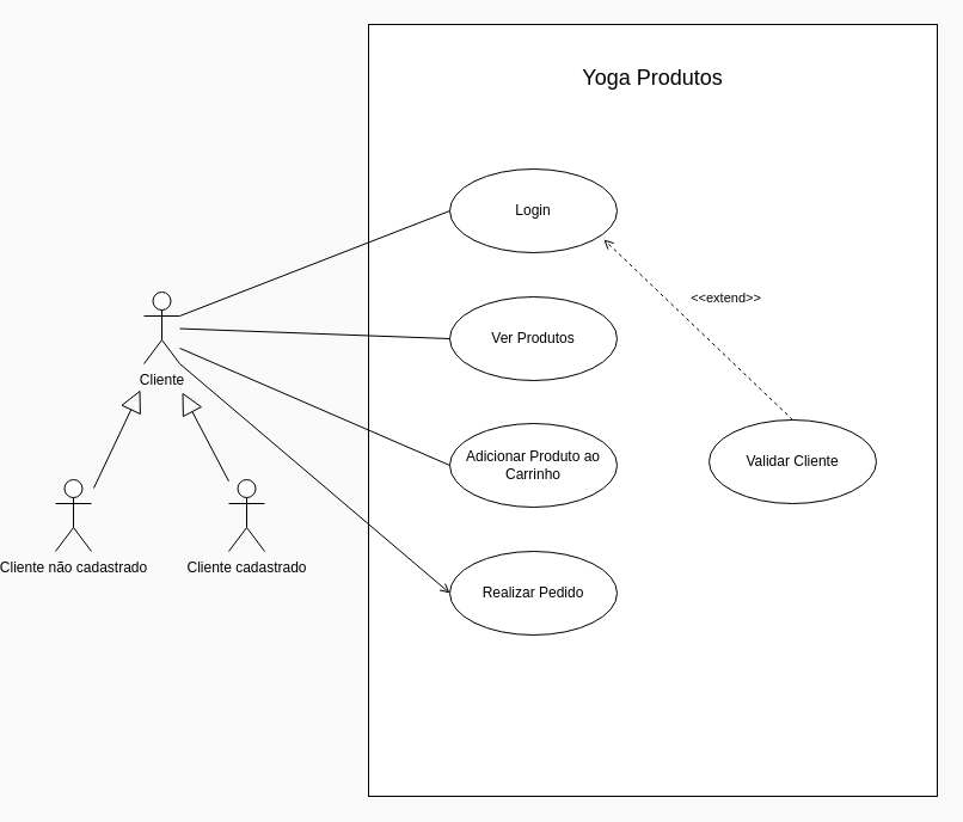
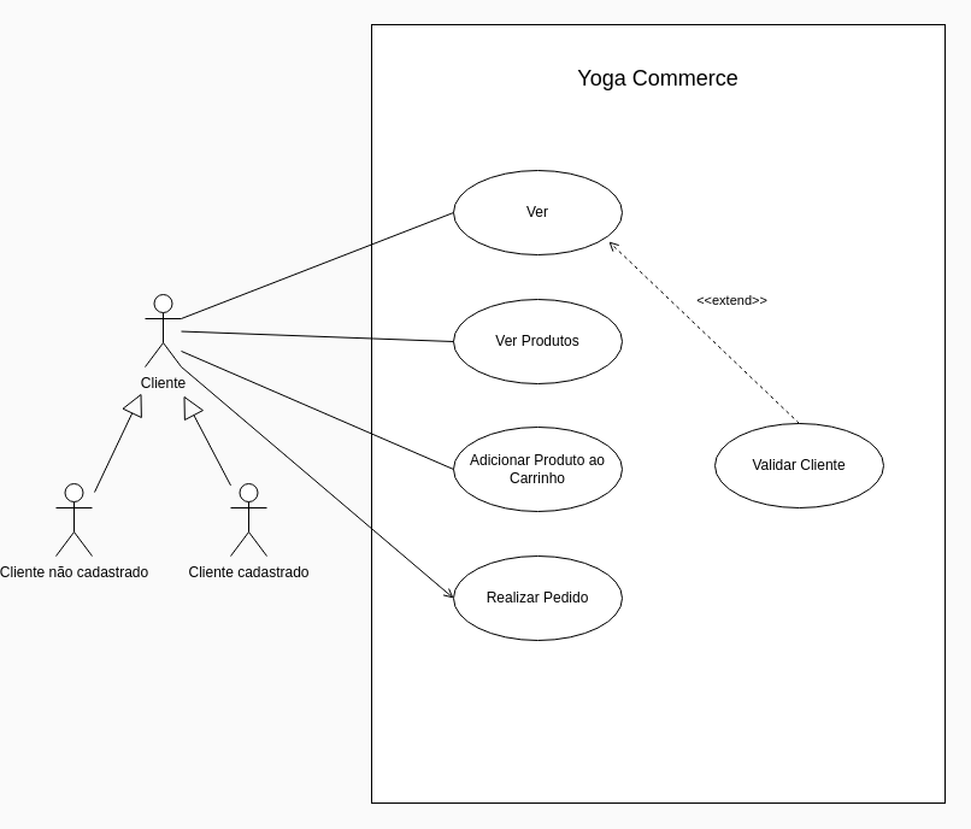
  <mxCell id="0" />
  <mxCell id="1" parent="0" />
  <mxCell id="2" value="Cliente" style="shape=umlActor;verticalLabelPosition=bottom;verticalAlign=top;html=1;rounded=0;" parent="1" vertex="1"><mxGeometry x="94" y="244" width="30" height="60" as="geometry" /></mxCell>
  <mxCell id="3" value="" style="whiteSpace=wrap;html=1;rounded=0;" parent="1" vertex="1"><mxGeometry x="282" y="20" width="476" height="646" as="geometry" /></mxCell>
- <mxCell id="4" value="&lt;span style=&quot;font-size: 18px;&quot;&gt;Yoga Produtos&lt;/span&gt;" style="text;strokeColor=none;align=center;fillColor=none;html=1;verticalAlign=middle;whiteSpace=wrap;rounded=0;" parent="1" vertex="1"><mxGeometry x="429" y="50" width="182" height="30" as="geometry" /></mxCell>
+ <mxCell id="4" value="&lt;span style=&quot;font-size: 18px;&quot;&gt;Yoga Commerce&lt;/span&gt;" style="text;strokeColor=none;align=center;fillColor=none;html=1;verticalAlign=middle;whiteSpace=wrap;rounded=0;" parent="1" vertex="1"><mxGeometry x="429" y="50" width="182" height="30" as="geometry" /></mxCell>
  <mxCell id="5" value="Realizar Pedido" style="ellipse;whiteSpace=wrap;html=1;rounded=0;" parent="1" vertex="1"><mxGeometry x="350" y="461" width="140" height="70" as="geometry" /></mxCell>
  <mxCell id="6" value="Cliente não cadastrado" style="shape=umlActor;verticalLabelPosition=bottom;verticalAlign=top;html=1;rounded=0;" parent="1" vertex="1"><mxGeometry x="20" y="401" width="30" height="60" as="geometry" /></mxCell>
- <mxCell id="7" value="Login" style="ellipse;whiteSpace=wrap;html=1;rounded=0;" parent="1" vertex="1"><mxGeometry x="350" y="141" width="140" height="70" as="geometry" /></mxCell>
+ <mxCell id="7" value="Ver" style="ellipse;whiteSpace=wrap;html=1;rounded=0;" parent="1" vertex="1"><mxGeometry x="350" y="141" width="140" height="70" as="geometry" /></mxCell>
  <mxCell id="8" value="Validar Cliente" style="ellipse;whiteSpace=wrap;html=1;rounded=0;" parent="1" vertex="1"><mxGeometry x="567" y="351" width="140" height="70" as="geometry" /></mxCell>
  <mxCell id="9" value="Adicionar Produto ao Carrinho" style="ellipse;whiteSpace=wrap;html=1;rounded=0;" parent="1" vertex="1"><mxGeometry x="350" y="354" width="140" height="70" as="geometry" /></mxCell>
  <mxCell id="10" value="Ver Produtos" style="ellipse;whiteSpace=wrap;html=1;rounded=0;" parent="1" vertex="1"><mxGeometry x="350" y="248" width="140" height="70" as="geometry" /></mxCell>
  <mxCell id="11" value="&amp;lt;&amp;lt;extend&amp;gt;&amp;gt;" style="html=1;verticalAlign=bottom;labelBackgroundColor=none;endArrow=open;endFill=0;dashed=1;rounded=0;exitX=0.5;exitY=0;exitDx=0;exitDy=0;entryX=0.921;entryY=0.843;entryDx=0;entryDy=0;entryPerimeter=0;" parent="1" source="8" target="7" edge="1"><mxGeometry x="-0.04" y="-29" width="160" relative="1" as="geometry"><mxPoint x="591" y="151" as="sourcePoint" /><mxPoint x="676" y="132" as="targetPoint" /><mxPoint as="offset" /><Array as="points" /></mxGeometry></mxCell>
  <mxCell id="12" value="Cliente&amp;nbsp;&lt;span style=&quot;background-color: initial;&quot;&gt;cadastrado&lt;/span&gt;" style="shape=umlActor;verticalLabelPosition=bottom;verticalAlign=top;html=1;rounded=0;" parent="1" vertex="1"><mxGeometry x="165" y="401" width="30" height="60" as="geometry" /></mxCell>
  <mxCell id="13" value="&lt;div&gt;&lt;br&gt;&lt;/div&gt;" style="endArrow=block;endSize=16;endFill=0;html=1;rounded=0;" parent="1" edge="1"><mxGeometry width="160" relative="1" as="geometry"><mxPoint x="52" y="408" as="sourcePoint" /><mxPoint x="91" y="326" as="targetPoint" /></mxGeometry></mxCell>
  <mxCell id="14" value="&lt;div&gt;&lt;br&gt;&lt;/div&gt;" style="endArrow=block;endSize=16;endFill=0;html=1;rounded=0;" parent="1" source="12" edge="1"><mxGeometry width="160" relative="1" as="geometry"><mxPoint x="62" y="418" as="sourcePoint" /><mxPoint x="126" y="328" as="targetPoint" /></mxGeometry></mxCell>
  <mxCell id="15" value="" style="endArrow=none;html=1;rounded=0;entryX=0;entryY=0.5;entryDx=0;entryDy=0;exitX=1;exitY=0.333;exitDx=0;exitDy=0;exitPerimeter=0;" parent="1" source="2" target="7" edge="1"><mxGeometry width="50" height="50" relative="1" as="geometry"><mxPoint x="172" y="258" as="sourcePoint" /><mxPoint x="305" y="127" as="targetPoint" /></mxGeometry></mxCell>
  <mxCell id="16" value="" style="endArrow=none;html=1;rounded=0;entryX=0;entryY=0.5;entryDx=0;entryDy=0;" parent="1" source="2" target="10" edge="1"><mxGeometry width="50" height="50" relative="1" as="geometry"><mxPoint x="166" y="276" as="sourcePoint" /><mxPoint x="376" y="148" as="targetPoint" /></mxGeometry></mxCell>
  <mxCell id="17" value="" style="endArrow=none;html=1;rounded=0;entryX=0;entryY=0.5;entryDx=0;entryDy=0;exitX=1;exitY=0.783;exitDx=0;exitDy=0;exitPerimeter=0;" parent="1" source="2" target="9" edge="1"><mxGeometry width="50" height="50" relative="1" as="geometry"><mxPoint x="192" y="278" as="sourcePoint" /><mxPoint x="386" y="158" as="targetPoint" /></mxGeometry></mxCell>
  <mxCell id="18" value="" style="endArrow=open;html=1;rounded=0;entryX=0;entryY=0.5;entryDx=0;entryDy=0;exitX=1;exitY=1;exitDx=0;exitDy=0;exitPerimeter=0;" parent="1" source="2" target="5" edge="1"><mxGeometry width="50" height="50" relative="1" as="geometry"><mxPoint x="173" y="310" as="sourcePoint" /><mxPoint x="396" y="168" as="targetPoint" /></mxGeometry></mxCell>
